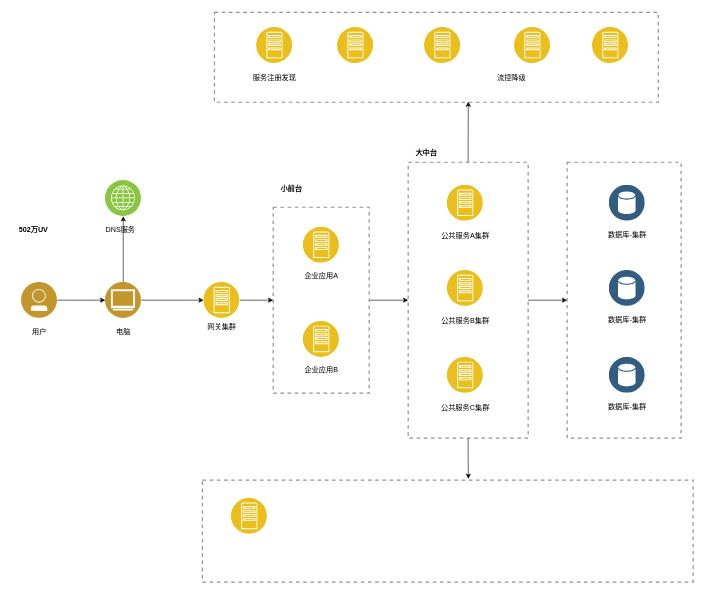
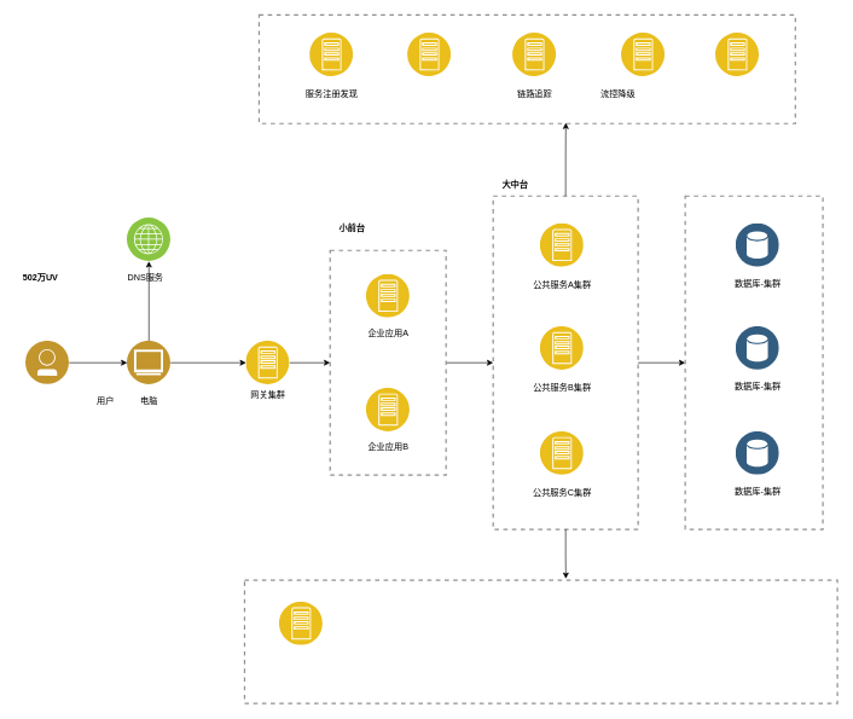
  <mxCell id="0" />
  <mxCell id="1" parent="0" />
  <mxCell id="2" style="edgeStyle=orthogonalEdgeStyle;rounded=0;orthogonalLoop=1;jettySize=auto;html=1;" edge="1" parent="1" source="3" target="47"><mxGeometry relative="1" as="geometry" /></mxCell>
  <mxCell id="3" value="" style="fontStyle=0;verticalAlign=top;align=center;spacingTop=-2;fillColor=none;rounded=0;whiteSpace=wrap;html=1;strokeColor=#919191;strokeWidth=2;dashed=1;container=1;collapsible=0;expand=0;recursiveResize=0;" vertex="1" parent="1"><mxGeometry x="680" y="270" width="200" height="460" as="geometry" /></mxCell>
  <mxCell id="4" style="edgeStyle=orthogonalEdgeStyle;rounded=0;orthogonalLoop=1;jettySize=auto;html=1;entryX=0;entryY=0.5;entryDx=0;entryDy=0;" edge="1" parent="1" source="5" target="10"><mxGeometry relative="1" as="geometry" /></mxCell>
  <mxCell id="5" value="" style="image;aspect=fixed;perimeter=ellipsePerimeter;html=1;align=center;shadow=0;dashed=0;fontColor=#4277BB;labelBackgroundColor=default;fontSize=12;spacingTop=3;image=img/lib/ibm/users/user.svg;" vertex="1" parent="1"><mxGeometry x="35" y="470" width="60" height="60" as="geometry" /></mxCell>
- <mxCell id="6" value="用户" style="text;html=1;align=center;verticalAlign=middle;resizable=0;points=[];autosize=1;strokeColor=none;fillColor=none;" vertex="1" parent="1"><mxGeometry x="40" y="538" width="50" height="30" as="geometry" /></mxCell>
+ <mxCell id="6" value="用户" style="text;html=1;align=center;verticalAlign=middle;resizable=0;points=[];autosize=1;strokeColor=none;fillColor=none;" vertex="1" parent="1"><mxGeometry x="120" y="538" width="50" height="30" as="geometry" /></mxCell>
  <mxCell id="7" value="502万UV" style="text;html=1;align=center;verticalAlign=middle;resizable=0;points=[];autosize=1;strokeColor=none;fillColor=none;fontStyle=1" vertex="1" parent="1"><mxGeometry x="20" y="368" width="70" height="30" as="geometry" /></mxCell>
  <mxCell id="8" style="edgeStyle=orthogonalEdgeStyle;rounded=0;orthogonalLoop=1;jettySize=auto;html=1;entryX=0.5;entryY=1;entryDx=0;entryDy=0;" edge="1" parent="1" source="10" target="12"><mxGeometry relative="1" as="geometry" /></mxCell>
  <mxCell id="9" style="edgeStyle=orthogonalEdgeStyle;rounded=0;orthogonalLoop=1;jettySize=auto;html=1;entryX=0;entryY=0.5;entryDx=0;entryDy=0;" edge="1" parent="1" source="10" target="15"><mxGeometry relative="1" as="geometry" /></mxCell>
  <mxCell id="10" value="" style="image;aspect=fixed;perimeter=ellipsePerimeter;html=1;align=center;shadow=0;dashed=0;fontColor=#4277BB;labelBackgroundColor=default;fontSize=12;spacingTop=3;image=img/lib/ibm/users/browser.svg;" vertex="1" parent="1"><mxGeometry x="175" y="470" width="60" height="60" as="geometry" /></mxCell>
  <mxCell id="11" value="电脑" style="text;html=1;align=center;verticalAlign=middle;resizable=0;points=[];autosize=1;strokeColor=none;fillColor=none;" vertex="1" parent="1"><mxGeometry x="180" y="538" width="50" height="30" as="geometry" /></mxCell>
  <mxCell id="12" value="" style="image;aspect=fixed;perimeter=ellipsePerimeter;html=1;align=center;shadow=0;dashed=0;fontColor=#4277BB;labelBackgroundColor=default;fontSize=12;spacingTop=3;image=img/lib/ibm/infrastructure/channels.svg;" vertex="1" parent="1"><mxGeometry x="175" y="300" width="60" height="60" as="geometry" /></mxCell>
  <mxCell id="13" value="DNS服务" style="text;html=1;align=center;verticalAlign=middle;resizable=0;points=[];autosize=1;strokeColor=none;fillColor=none;" vertex="1" parent="1"><mxGeometry x="165" y="368" width="70" height="30" as="geometry" /></mxCell>
  <mxCell id="14" style="edgeStyle=orthogonalEdgeStyle;rounded=0;orthogonalLoop=1;jettySize=auto;html=1;entryX=0;entryY=0.5;entryDx=0;entryDy=0;" edge="1" parent="1" source="15" target="22"><mxGeometry relative="1" as="geometry" /></mxCell>
  <mxCell id="15" value="" style="image;aspect=fixed;perimeter=ellipsePerimeter;html=1;align=center;shadow=0;dashed=0;fontColor=#4277BB;labelBackgroundColor=default;fontSize=12;spacingTop=3;image=img/lib/ibm/applications/app_server.svg;" vertex="1" parent="1"><mxGeometry x="339" y="470" width="60" height="60" as="geometry" /></mxCell>
  <mxCell id="16" value="网关集群" style="text;html=1;align=center;verticalAlign=middle;resizable=0;points=[];autosize=1;strokeColor=none;fillColor=none;" vertex="1" parent="1"><mxGeometry x="334" y="530" width="70" height="30" as="geometry" /></mxCell>
  <mxCell id="17" value="" style="image;aspect=fixed;perimeter=ellipsePerimeter;html=1;align=center;shadow=0;dashed=0;fontColor=#4277BB;labelBackgroundColor=default;fontSize=12;spacingTop=3;image=img/lib/ibm/applications/app_server.svg;" vertex="1" parent="1"><mxGeometry x="505" y="378" width="60" height="60" as="geometry" /></mxCell>
  <mxCell id="18" value="企业应用A" style="text;html=1;align=center;verticalAlign=middle;resizable=0;points=[];autosize=1;strokeColor=none;fillColor=none;" vertex="1" parent="1"><mxGeometry x="495" y="445" width="80" height="30" as="geometry" /></mxCell>
  <mxCell id="19" value="" style="image;aspect=fixed;perimeter=ellipsePerimeter;html=1;align=center;shadow=0;dashed=0;fontColor=#4277BB;labelBackgroundColor=default;fontSize=12;spacingTop=3;image=img/lib/ibm/applications/app_server.svg;" vertex="1" parent="1"><mxGeometry x="505" y="535" width="60" height="60" as="geometry" /></mxCell>
  <mxCell id="20" value="企业应用B" style="text;html=1;align=center;verticalAlign=middle;resizable=0;points=[];autosize=1;strokeColor=none;fillColor=none;" vertex="1" parent="1"><mxGeometry x="495" y="602" width="80" height="30" as="geometry" /></mxCell>
  <mxCell id="21" style="edgeStyle=orthogonalEdgeStyle;rounded=0;orthogonalLoop=1;jettySize=auto;html=1;entryX=0;entryY=0.5;entryDx=0;entryDy=0;" edge="1" parent="1" source="22" target="3"><mxGeometry relative="1" as="geometry" /></mxCell>
  <mxCell id="22" value="" style="fontStyle=0;verticalAlign=top;align=center;spacingTop=-2;fillColor=none;rounded=0;whiteSpace=wrap;html=1;strokeColor=#919191;strokeWidth=2;dashed=1;container=1;collapsible=0;expand=0;recursiveResize=0;" vertex="1" parent="1"><mxGeometry x="455" y="345" width="160" height="310" as="geometry" /></mxCell>
  <mxCell id="23" value="小前台" style="text;html=1;align=center;verticalAlign=middle;resizable=0;points=[];autosize=1;strokeColor=none;fillColor=none;fontStyle=1" vertex="1" parent="1"><mxGeometry x="455" y="300" width="60" height="30" as="geometry" /></mxCell>
  <mxCell id="24" value="" style="image;aspect=fixed;perimeter=ellipsePerimeter;html=1;align=center;shadow=0;dashed=0;fontColor=#4277BB;labelBackgroundColor=default;fontSize=12;spacingTop=3;image=img/lib/ibm/applications/app_server.svg;" vertex="1" parent="1"><mxGeometry x="745" y="308" width="60" height="60" as="geometry" /></mxCell>
  <mxCell id="25" value="公共服务A集群" style="text;html=1;align=center;verticalAlign=middle;resizable=0;points=[];autosize=1;strokeColor=none;fillColor=none;" vertex="1" parent="1"><mxGeometry x="725" y="378" width="100" height="30" as="geometry" /></mxCell>
  <mxCell id="26" value="" style="image;aspect=fixed;perimeter=ellipsePerimeter;html=1;align=center;shadow=0;dashed=0;fontColor=#4277BB;labelBackgroundColor=default;fontSize=12;spacingTop=3;image=img/lib/ibm/applications/app_server.svg;" vertex="1" parent="1"><mxGeometry x="745" y="450" width="60" height="60" as="geometry" /></mxCell>
  <mxCell id="27" value="公共服务B集群" style="text;html=1;align=center;verticalAlign=middle;resizable=0;points=[];autosize=1;strokeColor=none;fillColor=none;" vertex="1" parent="1"><mxGeometry x="725" y="520" width="100" height="30" as="geometry" /></mxCell>
  <mxCell id="28" value="" style="image;aspect=fixed;perimeter=ellipsePerimeter;html=1;align=center;shadow=0;dashed=0;fontColor=#4277BB;labelBackgroundColor=default;fontSize=12;spacingTop=3;image=img/lib/ibm/applications/app_server.svg;" vertex="1" parent="1"><mxGeometry x="745" y="595" width="60" height="60" as="geometry" /></mxCell>
  <mxCell id="29" value="公共服务C集群" style="text;html=1;align=center;verticalAlign=middle;resizable=0;points=[];autosize=1;strokeColor=none;fillColor=none;" vertex="1" parent="1"><mxGeometry x="725" y="665" width="100" height="30" as="geometry" /></mxCell>
  <mxCell id="30" value="大中台" style="text;html=1;align=center;verticalAlign=middle;resizable=0;points=[];autosize=1;strokeColor=none;fillColor=none;fontStyle=1" vertex="1" parent="1"><mxGeometry x="680" y="240" width="60" height="30" as="geometry" /></mxCell>
  <mxCell id="31" value="" style="fontStyle=0;verticalAlign=top;align=center;spacingTop=-2;fillColor=none;rounded=0;whiteSpace=wrap;html=1;strokeColor=#919191;strokeWidth=2;dashed=1;container=1;collapsible=0;expand=0;recursiveResize=0;" vertex="1" parent="1"><mxGeometry x="357" y="20" width="740" height="150" as="geometry" /></mxCell>
  <mxCell id="32" value="" style="image;aspect=fixed;perimeter=ellipsePerimeter;html=1;align=center;shadow=0;dashed=0;fontColor=#4277BB;labelBackgroundColor=default;fontSize=12;spacingTop=3;image=img/lib/ibm/applications/app_server.svg;" vertex="1" parent="31"><mxGeometry x="70" y="25" width="60" height="60" as="geometry" /></mxCell>
  <mxCell id="33" value="服务注册发现" style="text;html=1;align=center;verticalAlign=middle;resizable=0;points=[];autosize=1;strokeColor=none;fillColor=none;" vertex="1" parent="31"><mxGeometry x="50" y="95" width="100" height="30" as="geometry" /></mxCell>
  <mxCell id="34" value="" style="image;aspect=fixed;perimeter=ellipsePerimeter;html=1;align=center;shadow=0;dashed=0;fontColor=#4277BB;labelBackgroundColor=default;fontSize=12;spacingTop=3;image=img/lib/ibm/applications/app_server.svg;" vertex="1" parent="31"><mxGeometry x="205" y="25" width="60" height="60" as="geometry" /></mxCell>
  <mxCell id="35" value="" style="image;aspect=fixed;perimeter=ellipsePerimeter;html=1;align=center;shadow=0;dashed=0;fontColor=#4277BB;labelBackgroundColor=default;fontSize=12;spacingTop=3;image=img/lib/ibm/applications/app_server.svg;" vertex="1" parent="31"><mxGeometry x="350" y="25" width="60" height="60" as="geometry" /></mxCell>
+ <mxCell id="36" value="链路追踪" style="text;html=1;align=center;verticalAlign=middle;resizable=0;points=[];autosize=1;strokeColor=none;fillColor=none;" vertex="1" parent="31"><mxGeometry x="345" y="95" width="70" height="30" as="geometry" /></mxCell>
  <mxCell id="37" value="" style="image;aspect=fixed;perimeter=ellipsePerimeter;html=1;align=center;shadow=0;dashed=0;fontColor=#4277BB;labelBackgroundColor=default;fontSize=12;spacingTop=3;image=img/lib/ibm/applications/app_server.svg;" vertex="1" parent="31"><mxGeometry x="500" y="25" width="60" height="60" as="geometry" /></mxCell>
  <mxCell id="38" value="流控降级" style="text;html=1;align=center;verticalAlign=middle;resizable=0;points=[];autosize=1;strokeColor=none;fillColor=none;" vertex="1" parent="31"><mxGeometry x="460" y="95" width="70" height="30" as="geometry" /></mxCell>
  <mxCell id="39" value="" style="image;aspect=fixed;perimeter=ellipsePerimeter;html=1;align=center;shadow=0;dashed=0;fontColor=#4277BB;labelBackgroundColor=default;fontSize=12;spacingTop=3;image=img/lib/ibm/applications/app_server.svg;" vertex="1" parent="31"><mxGeometry x="630" y="25" width="60" height="60" as="geometry" /></mxCell>
  <mxCell id="40" style="edgeStyle=orthogonalEdgeStyle;rounded=0;orthogonalLoop=1;jettySize=auto;html=1;entryX=0.572;entryY=0.993;entryDx=0;entryDy=0;entryPerimeter=0;" edge="1" parent="1" source="3" target="31"><mxGeometry relative="1" as="geometry" /></mxCell>
  <mxCell id="41" value="" style="image;aspect=fixed;perimeter=ellipsePerimeter;html=1;align=center;shadow=0;dashed=0;fontColor=#4277BB;labelBackgroundColor=default;fontSize=12;spacingTop=3;image=img/lib/ibm/data/data_services.svg;" vertex="1" parent="1"><mxGeometry x="1015" y="308" width="60" height="60" as="geometry" /></mxCell>
  <mxCell id="42" value="数据库-集群" style="text;html=1;align=center;verticalAlign=middle;resizable=0;points=[];autosize=1;strokeColor=none;fillColor=none;" vertex="1" parent="1"><mxGeometry x="1000" y="376" width="90" height="30" as="geometry" /></mxCell>
  <mxCell id="43" value="" style="image;aspect=fixed;perimeter=ellipsePerimeter;html=1;align=center;shadow=0;dashed=0;fontColor=#4277BB;labelBackgroundColor=default;fontSize=12;spacingTop=3;image=img/lib/ibm/data/data_services.svg;" vertex="1" parent="1"><mxGeometry x="1015" y="450" width="60" height="60" as="geometry" /></mxCell>
  <mxCell id="44" value="数据库-集群" style="text;html=1;align=center;verticalAlign=middle;resizable=0;points=[];autosize=1;strokeColor=none;fillColor=none;" vertex="1" parent="1"><mxGeometry x="1000" y="518" width="90" height="30" as="geometry" /></mxCell>
  <mxCell id="45" value="" style="image;aspect=fixed;perimeter=ellipsePerimeter;html=1;align=center;shadow=0;dashed=0;fontColor=#4277BB;labelBackgroundColor=default;fontSize=12;spacingTop=3;image=img/lib/ibm/data/data_services.svg;" vertex="1" parent="1"><mxGeometry x="1015" y="595" width="60" height="60" as="geometry" /></mxCell>
  <mxCell id="46" value="数据库-集群" style="text;html=1;align=center;verticalAlign=middle;resizable=0;points=[];autosize=1;strokeColor=none;fillColor=none;" vertex="1" parent="1"><mxGeometry x="1000" y="663" width="90" height="30" as="geometry" /></mxCell>
  <mxCell id="47" value="" style="fontStyle=0;verticalAlign=top;align=center;spacingTop=-2;fillColor=none;rounded=0;whiteSpace=wrap;html=1;strokeColor=#919191;strokeWidth=2;dashed=1;container=1;collapsible=0;expand=0;recursiveResize=0;" vertex="1" parent="1"><mxGeometry x="945" y="270" width="190" height="460" as="geometry" /></mxCell>
  <mxCell id="48" value="" style="fontStyle=0;verticalAlign=top;align=center;spacingTop=-2;fillColor=none;rounded=0;whiteSpace=wrap;html=1;strokeColor=#919191;strokeWidth=2;dashed=1;container=1;collapsible=0;expand=0;recursiveResize=0;" vertex="1" parent="1"><mxGeometry x="337" y="800" width="818" height="170" as="geometry" /></mxCell>
  <mxCell id="49" value="" style="image;aspect=fixed;perimeter=ellipsePerimeter;html=1;align=center;shadow=0;dashed=0;fontColor=#4277BB;labelBackgroundColor=default;fontSize=12;spacingTop=3;image=img/lib/ibm/applications/app_server.svg;" vertex="1" parent="48"><mxGeometry x="48" y="30" width="60" height="60" as="geometry" /></mxCell>
  <mxCell id="50" style="edgeStyle=orthogonalEdgeStyle;rounded=0;orthogonalLoop=1;jettySize=auto;html=1;entryX=0.542;entryY=-0.012;entryDx=0;entryDy=0;entryPerimeter=0;" edge="1" parent="1" source="3" target="48"><mxGeometry relative="1" as="geometry" /></mxCell>
